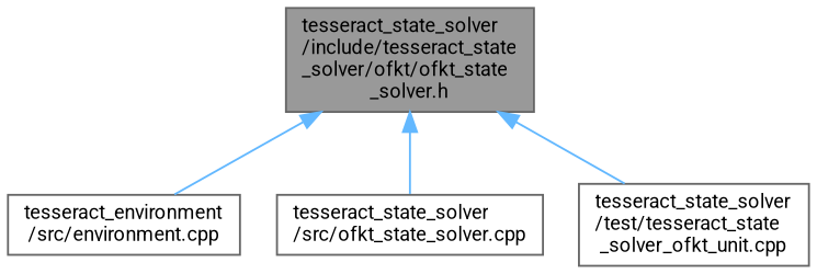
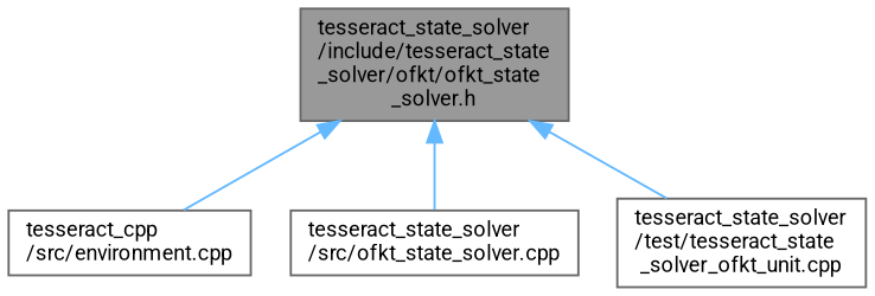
  digraph {
    fontname=Roboto
    node [color=grey40 fillcolor=white fontname=Roboto fontsize=10 shape=box style=filled]
    edge [color=steelblue1 dir=back fontname=Roboto fontsize=10 labelfontname=Helvetica labelfontsize=10 style=solid]
    n1 [color=gray40 fillcolor=grey60 fontcolor=black height=0.2 label="tesseract_state_solver\l/include/tesseract_state\l_solver/ofkt/ofkt_state\l_solver.h" width=0.4]
-   n2 [height=0.2 label="tesseract_environment\l/src/environment.cpp" width=0.4]
+   n2 [height=0.2 label="tesseract_cpp\l/src/environment.cpp" width=0.4]
    n3 [height=0.2 label="tesseract_state_solver\l/src/ofkt_state_solver.cpp" width=0.4]
    n4 [height=0.2 label="tesseract_state_solver\l/test/tesseract_state\l_solver_ofkt_unit.cpp" width=0.4]
    n1 -> n2
    n1 -> n3
    n1 -> n4
  }
